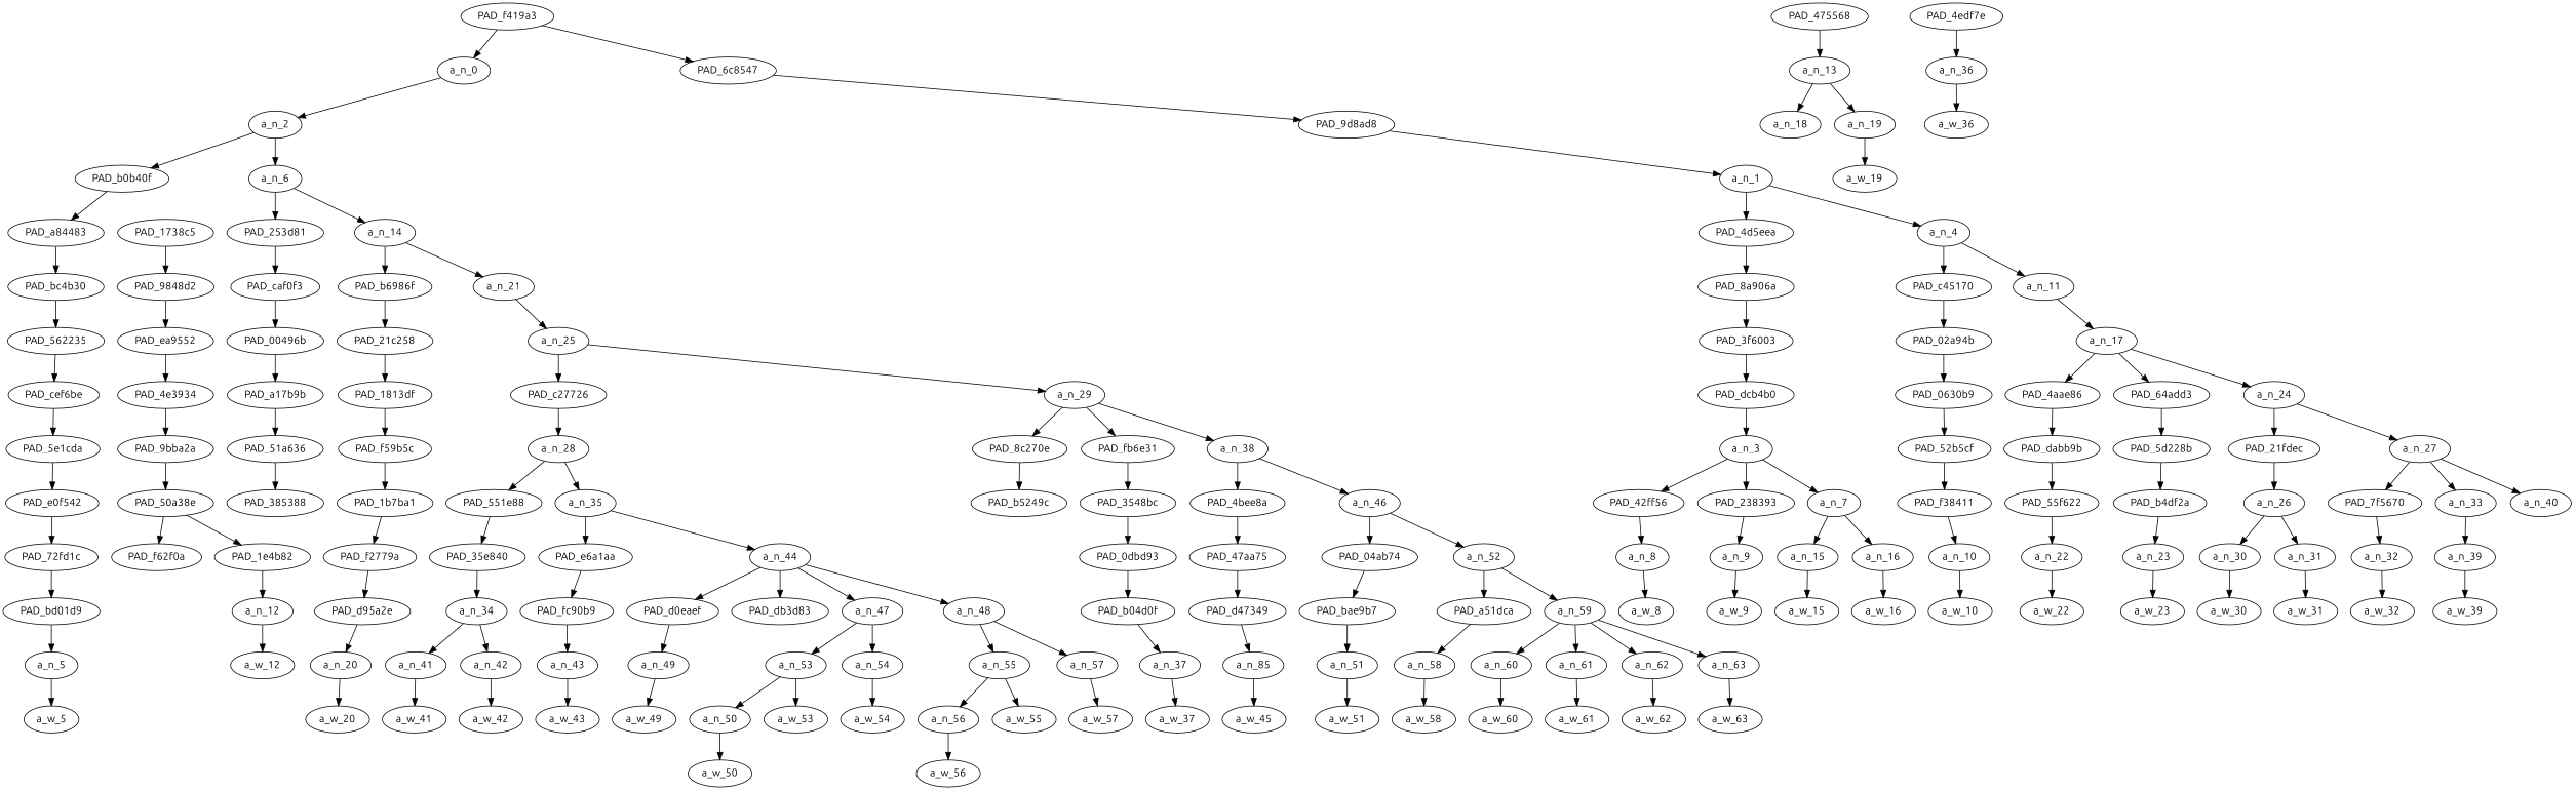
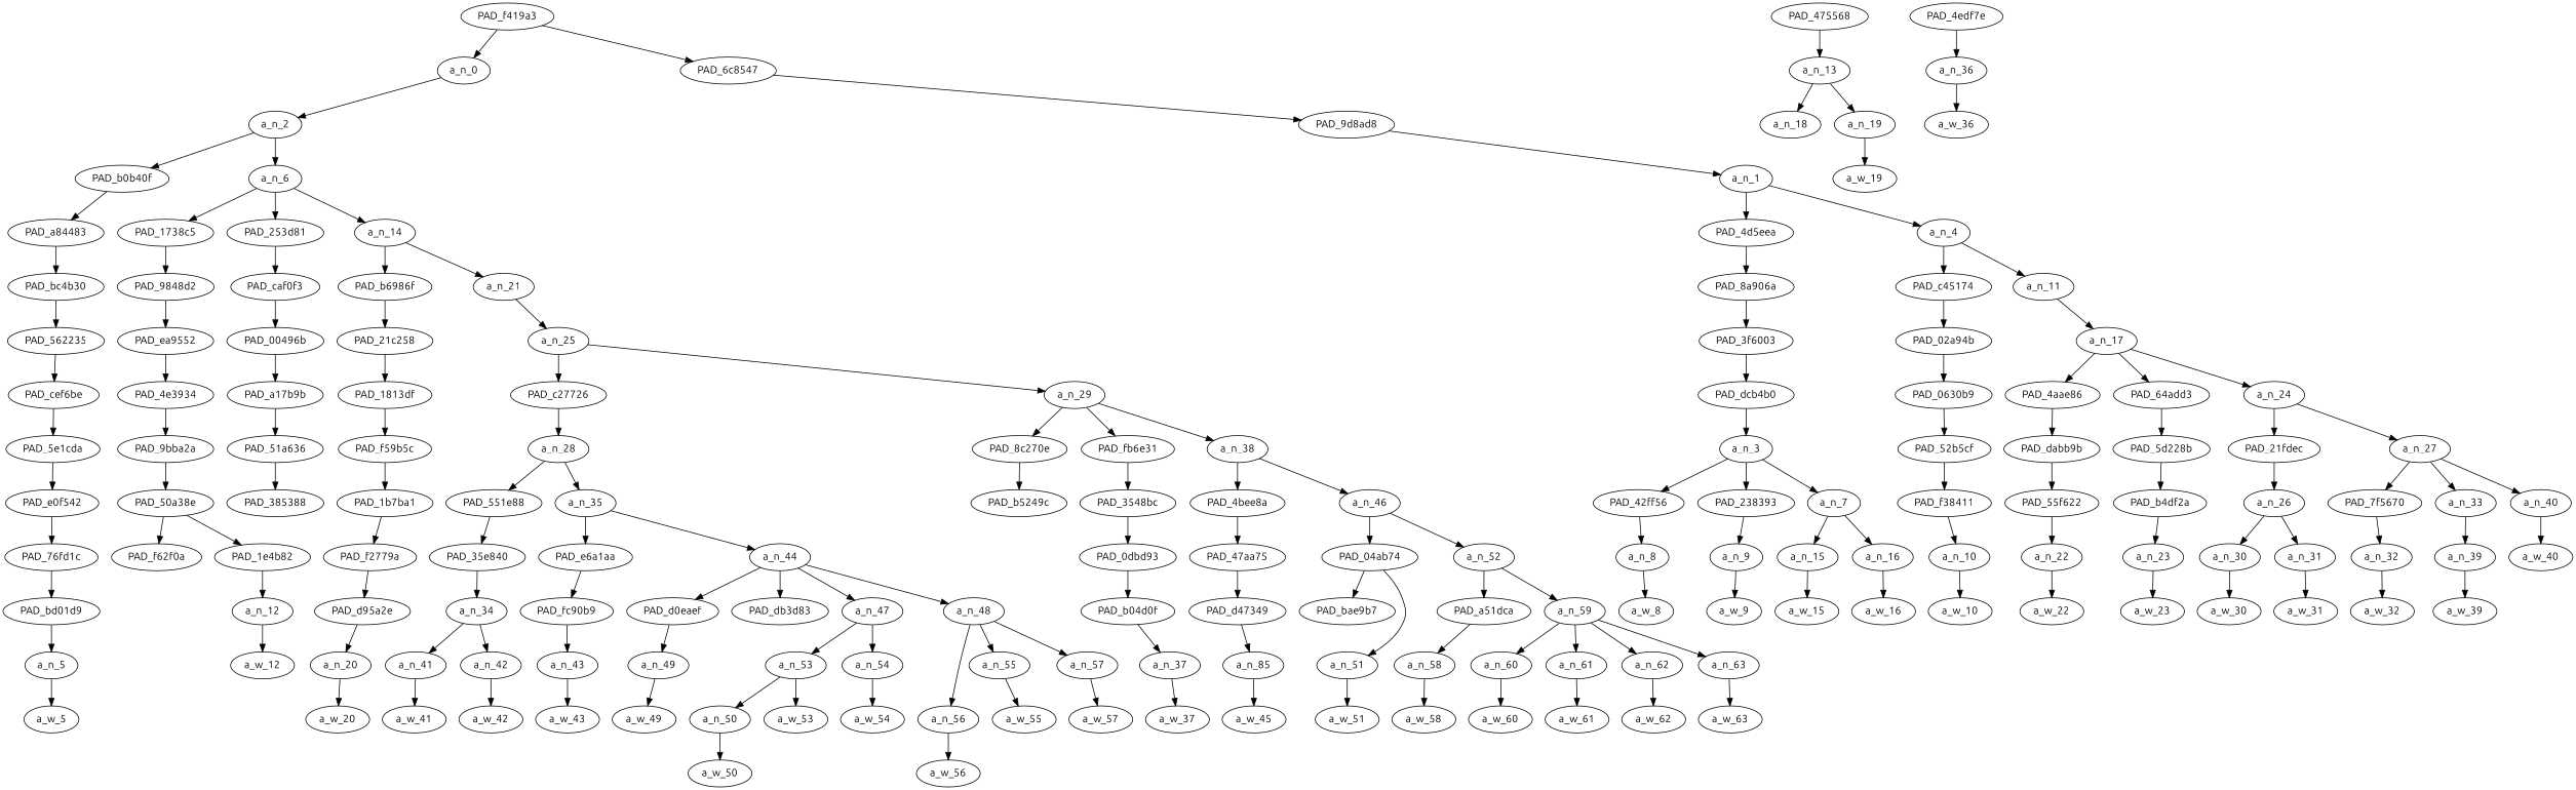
  strict digraph {
    fontname=Ubuntu
    node [div_dir=-1 fontname=Ubuntu index=0 level=1 text_span="[12]" value=0.01282466]
    edge [fontname=Ubuntu]
    a_n_0 [level=12 text_span="[0, 1, 2, 3, 4, 5, 6, 7, 8, 9, 10, 11, 12, 13, 14, 15, 16, 17, 18, 19, 20, 21, 22, 23, 24, 25, 26, 27, 28, 29, 30, 31, 32, 33, 34, 35]" value=1.00000000]
    a_n_2 [index=1 level=11 text_span="[12, 13, 14, 15, 16, 17, 18, 19, 20, 21, 22, 23, 24, 25, 26, 27, 28, 29, 30, 31, 32, 33, 34, 35]" value=0.60574838]
    PAD_f419a3 [level=11 text_span="[0, 1, 2, 3, 4, 5, 6, 7, 8, 9, 10, 11]" value=0.39423866]
    PAD_6c8547 [level=10 text_span="[0, 1, 2, 3, 4, 5, 6, 7, 8, 9, 10, 11]" value=0.39423866]
    PAD_b0b40f [index=1 level=10]
    a_n_6 [index=2 level=10 text_span="[13, 14, 15, 16, 17, 18, 19, 20, 21, 22, 23, 24, 25, 26, 27, 28, 29, 30, 31, 32, 33, 34, 35]" value=0.59292123]
    PAD_9d8ad8 [level=9 text_span="[0, 1, 2, 3, 4, 5, 6, 7, 8, 9, 10, 11]" value=0.39423866]
    PAD_a84483 [index=1 level=9]
    PAD_1738c5 [index=2 level=9 text_span="[13]" value=0.01983076]
    PAD_253d81 [div_dir=1 index=3 level=9 text_span="[14, 15]" value=0.10262117]
    a_n_14 [index=4 level=9 text_span="[16, 17, 18, 19, 20, 21, 22, 23, 24, 25, 26, 27, 28, 29, 30, 31, 32, 33, 34, 35]" value=0.47046774]
    a_n_1 [level=8 text_span="[0, 1, 2, 3, 4, 5, 6, 7, 8, 9, 10, 11]" value=0.39423866]
    PAD_4d5eea [div_dir=1 level=7 text_span="[0, 1, 2, 3]" value=0.27822083]
    a_n_4 [index=1 level=7 text_span="[4, 5, 6, 7, 8, 9, 10, 11]" value=0.11599742]
    PAD_8a906a [div_dir=1 level=6 text_span="[0, 1, 2, 3]" value=0.27822083]
-   PAD_c45170 [index=1 level=6 text_span="[4]" value=0.02036883]
+   PAD_c45170 [index=1 level=6 text_span="[4]" value=0.02036883 label=PAD_c45174]
    a_n_11 [index=2 level=6 text_span="[5, 6, 7, 8, 9, 10, 11]" value=0.09558409]
    PAD_3f6003 [div_dir=1 level=5 text_span="[0, 1, 2, 3]" value=0.27822083]
    PAD_02a94b [index=1 level=5 text_span="[4]" value=0.02036883]
    a_n_17 [index=2 level=5 text_span="[5, 6, 7, 8, 9, 10, 11]" value=0.09554757]
    PAD_dcb4b0 [div_dir=1 level=4 text_span="[0, 1, 2, 3]" value=0.27822083]
    a_n_3 [div_dir=1 level=3 text_span="[0, 1, 2, 3]" value=0.27822083]
    PAD_42ff56 [div_dir=1 index=1 level=2 text_span="[2]" value=0.05546781]
    PAD_238393 [index=2 level=2 text_span="[3]" value=0.09454194]
    a_n_7 [div_dir=1 level=2 text_span="[0, 1]" value=0.12817947]
    a_n_8 [div_dir=1 index=2 text_span="[2]" value=0.05546781]
    a_n_9 [index=3 text_span="[3]" value=0.09454194]
    a_n_15 [div_dir=1 text_span="[0]" value=0.05312146]
    a_n_16 [div_dir=1 index=1 text_span="[1]" value=0.07480907]
    a_w_8 [div_dir=0 index=2 level=0 text_span="[2]" value=racist]
    a_w_9 [div_dir=0 index=3 level=0 text_span="[3]" value=scum]
    a_w_15 [div_dir=0 level=0 text_span="[0]" value="<user>"]
    a_w_16 [div_dir=0 index=1 level=0 text_span="[1]" value="<user>1"]
    PAD_0630b9 [index=1 level=4 text_span="[4]" value=0.02036883]
    PAD_4aae86 [index=2 level=4 text_span="[5]" value=0.01351674]
    PAD_64add3 [index=3 level=4 text_span="[6]" value=0.01000624]
    a_n_24 [index=4 level=4 text_span="[7, 8, 9, 10, 11]" value=0.07198807]
    PAD_52b5cf [index=1 level=3 text_span="[4]" value=0.02036883]
    PAD_f38411 [index=3 level=2 text_span="[4]" value=0.02036883]
    a_n_10 [index=4 text_span="[4]" value=0.02036883]
    a_w_10 [div_dir=0 index=4 level=0 text_span="[4]" value=who]
    PAD_dabb9b [index=2 level=3 text_span="[5]" value=0.01351674]
    PAD_5d228b [index=3 level=3 text_span="[6]" value=0.01000624]
    PAD_21fdec [index=4 level=3 text_span="[7, 8]" value=0.02633249]
    a_n_27 [div_dir=1 index=5 level=3 text_span="[9, 10, 11]" value=0.04562851]
    PAD_55f622 [index=4 level=2 text_span="[5]" value=0.01351674]
    PAD_b4df2a [index=5 level=2 text_span="[6]" value=0.01000624]
    a_n_26 [index=6 level=2 text_span="[7, 8]" value=0.02633249]
    PAD_7f5670 [div_dir=1 index=7 level=2 text_span="[9]" value=0.00893207]
    a_n_33 [div_dir=1 index=8 level=2 text_span="[10, 11]" value=0.03669373]
    a_n_40 [div_dir=1 index=11 text_span="[11]" value=0.01899582]
    a_n_22 [index=5 text_span="[5]" value=0.01351674]
    a_w_22 [div_dir=0 index=5 level=0 text_span="[5]" value=is]
    a_n_23 [index=6 text_span="[6]" value=0.01000624]
    a_w_23 [div_dir=0 index=6 level=0 text_span="[6]" value=also]
    a_n_30 [index=7 text_span="[7]" value=0.01088736]
    a_n_31 [index=8 text_span="[8]" value=0.01539923]
    a_n_32 [div_dir=1 index=9 text_span="[9]" value=0.00893207]
    a_n_39 [index=10 text_span="[10]" value=0.01769476]
    a_w_30 [div_dir=0 index=7 level=0 text_span="[7]" value=a]
    a_w_31 [div_dir=0 index=8 level=0 text_span="[8]" value=threat]
    a_w_32 [div_dir=0 index=9 level=0 text_span="[9]" value=to]
    a_w_39 [div_dir=0 index=10 level=0 text_span="[10]" value=innocent]
+   a_w_40 [div_dir=0 index=11 level=0 text_span="[11]" value=citizens]
    PAD_bc4b30 [index=1 level=8]
    PAD_9848d2 [index=2 level=8 text_span="[13]" value=0.01983076]
    PAD_caf0f3 [div_dir=1 index=3 level=8 text_span="[14, 15]" value=0.10262117]
    PAD_b6986f [index=4 level=8 text_span="[16]" value=0.02790811]
    a_n_21 [div_dir=1 index=5 level=8 text_span="[17, 18, 19, 20, 21, 22, 23, 24, 25, 26, 27, 28, 29, 30, 31, 32, 33, 34, 35]" value=0.44255244]
    PAD_562235 [index=2 level=7]
    PAD_cef6be [index=3 level=6]
    PAD_5e1cda [index=3 level=5]
    PAD_e0f542 [index=5 level=4]
-   PAD_76fd1c [index=6 level=3 label=PAD_72fd1c]
+   PAD_76fd1c [index=6 level=3]
    n75 [index=9 label=PAD_bd01d9 level=2]
    a_n_5 [index=12]
    a_w_5 [div_dir=0 index=12 level=0 value=are]
    PAD_ea9552 [index=3 level=7 text_span="[13]" value=0.01983076]
    PAD_00496b [div_dir=1 index=4 level=7 text_span="[14, 15]" value=0.10262117]
    PAD_21c258 [index=5 level=7 text_span="[16]" value=0.02790811]
    a_n_25 [div_dir=1 index=6 level=7 text_span="[17, 18, 19, 20, 21, 22, 23, 24, 25, 26, 27, 28, 29, 30, 31, 32, 33, 34, 35]" value=0.44253546]
    PAD_4e3934 [index=4 level=6 text_span="[13]" value=0.01983076]
    PAD_9bba2a [index=4 level=5 text_span="[13]" value=0.01983076]
    PAD_50a38e [index=6 level=4 text_span="[13]" value=0.01983076]
    PAD_f62f0a [index=7 level=3 text_span="[13]" value=0.01983076]
    PAD_1e4b82 [index=10 level=2 text_span="[13]" value=0.01983076]
    a_n_12 [index=13 text_span="[13]" value=0.01983076]
    a_w_12 [div_dir=0 index=13 level=0 text_span="[13]" value=embraced]
    PAD_a17b9b [div_dir=1 index=5 level=6 text_span="[14, 15]" value=0.10262117]
    PAD_51a636 [div_dir=1 index=5 level=5 text_span="[14, 15]" value=0.10262117]
    PAD_385388 [div_dir=1 index=7 level=4 text_span="[14, 15]" value=0.10262117]
    PAD_475568 [div_dir=1 index=8 level=3 text_span="[14, 15]" value=0.10262117]
    a_n_13 [div_dir=1 index=11 level=2 text_span="[14, 15]" value=0.10262117]
    a_n_18 [index=14 text_span="[14]" value=0.01126230]
    a_n_19 [div_dir=1 index=15 text_span="[15]" value=0.09134495]
    a_w_19 [div_dir=0 index=15 level=0 text_span="[15]" value=deblasio]
    PAD_1813df [index=6 level=6 text_span="[16]" value=0.02790811]
    PAD_c27726 [div_dir=1 index=7 level=6 text_span="[17, 18, 19, 20, 21, 22, 23, 24, 25, 26]" value=0.30216000]
    a_n_29 [index=8 level=6 text_span="[27, 28, 29, 30, 31, 32, 33, 34, 35]" value=0.14035849]
    PAD_f59b5c [index=6 level=5 text_span="[16]" value=0.02790811]
    PAD_1b7ba1 [index=8 level=4 text_span="[16]" value=0.02790811]
    PAD_f2779a [index=9 level=3 text_span="[16]" value=0.02790811]
    PAD_d95a2e [index=12 level=2 text_span="[16]" value=0.02790811]
    a_n_20 [index=16 text_span="[16]" value=0.02790811]
    a_w_20 [div_dir=0 index=16 level=0 text_span="[16]" value=horrible]
    a_n_28 [div_dir=1 index=7 level=5 text_span="[17, 18, 19, 20, 21, 22, 23, 24, 25, 26]" value=0.30216000]
    PAD_8c270e [index=8 level=5 text_span="[27]" value=0.01471711]
    PAD_fb6e31 [div_dir=1 index=9 level=5 text_span="[28]" value=0.00954012]
    a_n_38 [index=10 level=5 text_span="[29, 30, 31, 32, 33, 34, 35]" value=0.11607139]
    PAD_551e88 [index=9 level=4 text_span="[17, 18]" value=0.04168832]
    a_n_35 [div_dir=1 index=10 level=4 text_span="[19, 20, 21, 22, 23, 24, 25, 26]" value=0.26041503]
    PAD_b5249c [index=11 level=4 text_span="[27]" value=0.01471711]
    PAD_3548bc [div_dir=1 index=12 level=4 text_span="[28]" value=0.00954012]
    PAD_4bee8a [index=13 level=4 text_span="[29]" value=0.00855203]
    a_n_46 [index=14 level=4 text_span="[30, 31, 32, 33, 34, 35]" value=0.10749488]
    PAD_35e840 [index=10 level=3 text_span="[17, 18]" value=0.04168832]
    PAD_e6a1aa [index=11 level=3 text_span="[19]" value=0.01186187]
    a_n_44 [div_dir=1 index=12 level=3 text_span="[20, 21, 22, 23, 24, 25, 26]" value=0.24845863]
    a_n_34 [index=13 level=2 text_span="[17, 18]" value=0.04168832]
    PAD_fc90b9 [index=14 level=2 text_span="[19]" value=0.01186187]
    PAD_d0eaef [div_dir=1 index=17 level=2 text_span="[25]" value=0.05773454]
    PAD_db3d83 [index=18 level=2 text_span="[26]" value=0.03179604]
    a_n_47 [index=15 level=2 text_span="[20, 21]" value=0.05215385]
    a_n_48 [div_dir=1 index=16 level=2 text_span="[22, 23, 24]" value=0.10666398]
    a_n_41 [index=17 text_span="[17]" value=0.01936200]
    a_n_42 [div_dir=1 index=18 text_span="[18]" value=0.02226107]
    a_w_41 [div_dir=0 index=17 level=0 text_span="[17]" value=my]
    a_w_42 [div_dir=0 index=18 level=0 text_span="[18]" value=prayers]
    a_n_43 [index=19 text_span="[19]" value=0.01186187]
    a_n_49 [div_dir=1 index=25 text_span="[25]" value=0.05773454]
    a_n_53 [index=20 text_span="[20]" value=0.02113530]
    a_n_54 [index=21 text_span="[21]" value=0.03099038]
    a_n_55 [div_dir=1 index=22 text_span="[22]" value=0.02974682]
    a_n_56 [div_dir=1 index=23 text_span="[23]" value=0.03249385]
    a_n_57 [div_dir=1 index=24 text_span="[24]" value=0.04432601]
    a_w_43 [div_dir=0 index=19 level=0 text_span="[19]" value=to1]
    a_w_49 [div_dir=0 index=25 level=0 text_span="[25]" value=yellow]
    a_n_50 [index=26 text_span="[26]" value=0.03179604]
    a_w_50 [div_dir=0 index=26 level=0 text_span="[26]" value=people]
    a_w_53 [div_dir=0 index=20 level=0 text_span="[20]" value=this]
    a_w_54 [div_dir=0 index=21 level=0 text_span="[21]" value=woman]
    a_w_55 [div_dir=0 index=22 level=0 text_span="[22]" value=white]
    a_w_56 [div_dir=0 index=23 level=0 text_span="[23]" value=black]
    a_w_57 [div_dir=0 index=24 level=0 text_span="[24]" value=green]
    PAD_0dbd93 [div_dir=1 index=14 level=3 text_span="[28]" value=0.00954012]
    PAD_47aa75 [index=15 level=3 text_span="[29]" value=0.00855203]
    PAD_04ab74 [index=16 level=3 text_span="[30]" value=0.03117716]
    a_n_52 [index=17 level=3 text_span="[31, 32, 33, 34, 35]" value=0.07630062]
    PAD_4edf7e [index=19 level=2 text_span="[27]" value=0.01471711]
    a_n_36 [index=27 text_span="[27]" value=0.01471711]
    a_w_36 [div_dir=0 index=27 level=0 text_span="[27]" value=should]
    PAD_b04d0f [div_dir=1 index=20 level=2 text_span="[28]" value=0.00954012]
    a_n_37 [div_dir=1 index=28 text_span="[28]" value=0.00954012]
    a_w_37 [div_dir=0 index=28 level=0 text_span="[28]" value=not]
    PAD_d47349 [index=21 level=2 text_span="[29]" value=0.00855203]
    PAD_bae9b7 [index=22 level=2 text_span="[30]" value=0.03117716]
    PAD_a51dca [index=23 level=2 text_span="[31]" value=0.00956210]
    a_n_59 [index=24 level=2 text_span="[32, 33, 34, 35]" value=0.06671986]
    n159 [index=29 label=a_n_85 text_span="[29]" value=0.00855203]
    a_w_45 [div_dir=0 index=29 level=0 text_span="[29]" value=go]
    a_n_51 [index=30 text_span="[30]" value=0.03117716]
    a_n_58 [index=31 text_span="[31]" value=0.00956210]
    a_n_60 [index=32 text_span="[32]" value=0.00971815]
    a_n_61 [index=33 text_span="[33]" value=0.01497103]
    a_n_62 [index=34 text_span="[34]" value=0.02116173]
    a_n_63 [div_dir=1 index=35 text_span="[35]" value=0.02085679]
    a_w_51 [div_dir=0 index=30 level=0 text_span="[30]" value=unchecked]
    a_w_58 [div_dir=0 index=31 level=0 text_span="[31]" value=with]
    a_w_60 [div_dir=0 index=32 level=0 text_span="[32]" value=this1]
    a_w_61 [div_dir=0 index=33 level=0 text_span="[33]" value=random]
    a_w_62 [div_dir=0 index=34 level=0 text_span="[34]" value=violence]
    a_w_63 [div_dir=0 index=35 level=0 text_span="[35]" value=hate]
    a_n_0 -> a_n_2
    a_n_2 -> PAD_b0b40f
    a_n_2 -> a_n_6
    PAD_f419a3 -> a_n_0
    PAD_f419a3 -> PAD_6c8547
    PAD_6c8547 -> PAD_9d8ad8
    PAD_b0b40f -> PAD_a84483
+   a_n_6 -> PAD_1738c5
    a_n_6 -> PAD_253d81
    a_n_6 -> a_n_14
    PAD_9d8ad8 -> a_n_1
    PAD_a84483 -> PAD_bc4b30
    PAD_1738c5 -> PAD_9848d2
    PAD_253d81 -> PAD_caf0f3
    a_n_14 -> PAD_b6986f
    a_n_14 -> a_n_21
    a_n_1 -> PAD_4d5eea
    a_n_1 -> a_n_4
    PAD_4d5eea -> PAD_8a906a
    a_n_4 -> PAD_c45170
    a_n_4 -> a_n_11
    PAD_8a906a -> PAD_3f6003
    PAD_c45170 -> PAD_02a94b
    a_n_11 -> a_n_17
    PAD_3f6003 -> PAD_dcb4b0
    PAD_02a94b -> PAD_0630b9
    a_n_17 -> PAD_4aae86
    a_n_17 -> PAD_64add3
    a_n_17 -> a_n_24
    PAD_dcb4b0 -> a_n_3
    a_n_3 -> PAD_42ff56
    a_n_3 -> PAD_238393
    a_n_3 -> a_n_7
    PAD_42ff56 -> a_n_8
    PAD_238393 -> a_n_9
    a_n_7 -> a_n_15
    a_n_7 -> a_n_16
    a_n_8 -> a_w_8
    a_n_9 -> a_w_9
    a_n_15 -> a_w_15
    a_n_16 -> a_w_16
    PAD_0630b9 -> PAD_52b5cf
    PAD_4aae86 -> PAD_dabb9b
    PAD_64add3 -> PAD_5d228b
    a_n_24 -> PAD_21fdec
    a_n_24 -> a_n_27
    PAD_52b5cf -> PAD_f38411
    PAD_f38411 -> a_n_10
    a_n_10 -> a_w_10
    PAD_dabb9b -> PAD_55f622
    PAD_5d228b -> PAD_b4df2a
    PAD_21fdec -> a_n_26
    a_n_27 -> PAD_7f5670
    a_n_27 -> a_n_33
    a_n_27 -> a_n_40
    PAD_55f622 -> a_n_22
    PAD_b4df2a -> a_n_23
    a_n_26 -> a_n_30
    a_n_26 -> a_n_31
    PAD_7f5670 -> a_n_32
    a_n_33 -> a_n_39
+   a_n_40 -> a_w_40
    a_n_22 -> a_w_22
    a_n_23 -> a_w_23
    a_n_30 -> a_w_30
    a_n_31 -> a_w_31
    a_n_32 -> a_w_32
    a_n_39 -> a_w_39
    PAD_bc4b30 -> PAD_562235
    PAD_9848d2 -> PAD_ea9552
    PAD_caf0f3 -> PAD_00496b
    PAD_b6986f -> PAD_21c258
    a_n_21 -> a_n_25
    PAD_562235 -> PAD_cef6be
    PAD_cef6be -> PAD_5e1cda
    PAD_5e1cda -> PAD_e0f542
    PAD_e0f542 -> PAD_76fd1c
    PAD_76fd1c -> n75
    n75 -> a_n_5
    a_n_5 -> a_w_5
    PAD_ea9552 -> PAD_4e3934
    PAD_00496b -> PAD_a17b9b
    PAD_21c258 -> PAD_1813df
    a_n_25 -> PAD_c27726
    a_n_25 -> a_n_29
    PAD_4e3934 -> PAD_9bba2a
    PAD_9bba2a -> PAD_50a38e
    PAD_50a38e -> PAD_f62f0a
    PAD_50a38e -> PAD_1e4b82
    PAD_1e4b82 -> a_n_12
    a_n_12 -> a_w_12
    PAD_a17b9b -> PAD_51a636
    PAD_51a636 -> PAD_385388
    PAD_475568 -> a_n_13
    a_n_13 -> a_n_18
    a_n_13 -> a_n_19
    a_n_19 -> a_w_19
    PAD_1813df -> PAD_f59b5c
    PAD_c27726 -> a_n_28
    a_n_29 -> PAD_8c270e
    a_n_29 -> PAD_fb6e31
    a_n_29 -> a_n_38
    PAD_f59b5c -> PAD_1b7ba1
    PAD_1b7ba1 -> PAD_f2779a
    PAD_f2779a -> PAD_d95a2e
    PAD_d95a2e -> a_n_20
    a_n_20 -> a_w_20
    a_n_28 -> PAD_551e88
    a_n_28 -> a_n_35
    PAD_8c270e -> PAD_b5249c
    PAD_fb6e31 -> PAD_3548bc
    a_n_38 -> PAD_4bee8a
    a_n_38 -> a_n_46
    PAD_551e88 -> PAD_35e840
    a_n_35 -> PAD_e6a1aa
    a_n_35 -> a_n_44
    PAD_3548bc -> PAD_0dbd93
    PAD_4bee8a -> PAD_47aa75
    a_n_46 -> PAD_04ab74
    a_n_46 -> a_n_52
    PAD_35e840 -> a_n_34
    PAD_e6a1aa -> PAD_fc90b9
    a_n_44 -> PAD_d0eaef
    a_n_44 -> PAD_db3d83
    a_n_44 -> a_n_47
    a_n_44 -> a_n_48
    a_n_34 -> a_n_41
    a_n_34 -> a_n_42
    PAD_fc90b9 -> a_n_43
    PAD_d0eaef -> a_n_49
    a_n_47 -> a_n_53
    a_n_47 -> a_n_54
    a_n_48 -> a_n_55
-   a_n_55 -> a_n_56
+   a_n_48 -> a_n_56
    a_n_48 -> a_n_57
    a_n_41 -> a_w_41
    a_n_42 -> a_w_42
    a_n_43 -> a_w_43
    a_n_49 -> a_w_49
    a_n_53 -> a_n_50
    a_n_53 -> a_w_53
    a_n_54 -> a_w_54
    a_n_55 -> a_w_55
    a_n_56 -> a_w_56
    a_n_57 -> a_w_57
    a_n_50 -> a_w_50
    PAD_0dbd93 -> PAD_b04d0f
    PAD_47aa75 -> PAD_d47349
    PAD_04ab74 -> PAD_bae9b7
    a_n_52 -> PAD_a51dca
    a_n_52 -> a_n_59
    PAD_4edf7e -> a_n_36
    a_n_36 -> a_w_36
    PAD_b04d0f -> a_n_37
    a_n_37 -> a_w_37
    PAD_d47349 -> n159
-   PAD_bae9b7 -> a_n_51
+   PAD_04ab74 -> a_n_51
    PAD_a51dca -> a_n_58
    a_n_59 -> a_n_60
    a_n_59 -> a_n_61
    a_n_59 -> a_n_62
    a_n_59 -> a_n_63
    n159 -> a_w_45
    a_n_51 -> a_w_51
    a_n_58 -> a_w_58
    a_n_60 -> a_w_60
    a_n_61 -> a_w_61
    a_n_62 -> a_w_62
    a_n_63 -> a_w_63
  }
